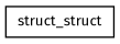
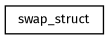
  digraph {
    rankdir=LR
    fontname="Fira Sans"
-   n1 [color=black fillcolor=white fontname="Fira Sans" fontsize=10 height=0.2 label=struct_struct shape=record style=filled width=0.4]
+   n1 [color=black fillcolor=white fontname="Fira Sans" fontsize=10 height=0.2 label=swap_struct shape=record style=filled width=0.4]
  }
